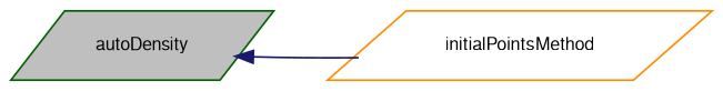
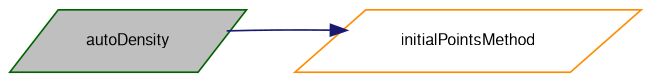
  digraph {
    rankdir=LR
    node [fontname=FreeSans fontsize=10 shape=parallelogram]
    n1 [color=darkgreen fillcolor=grey75 fontcolor=black height=0.2 label=autoDensity style=filled width=0.4]
    n2 [color=darkorange height=0.2 label=initialPointsMethod width=0.4]
-   n1 -> n2 [color=midnightblue dir=back fontname=FreeSans fontsize=10 labelfontname=FreeSans labelfontsize=10 style=solid]
+   n2 -> n1 [color=midnightblue dir=back fontname=FreeSans fontsize=10 labelfontname=FreeSans labelfontsize=10 style=solid]
  }
